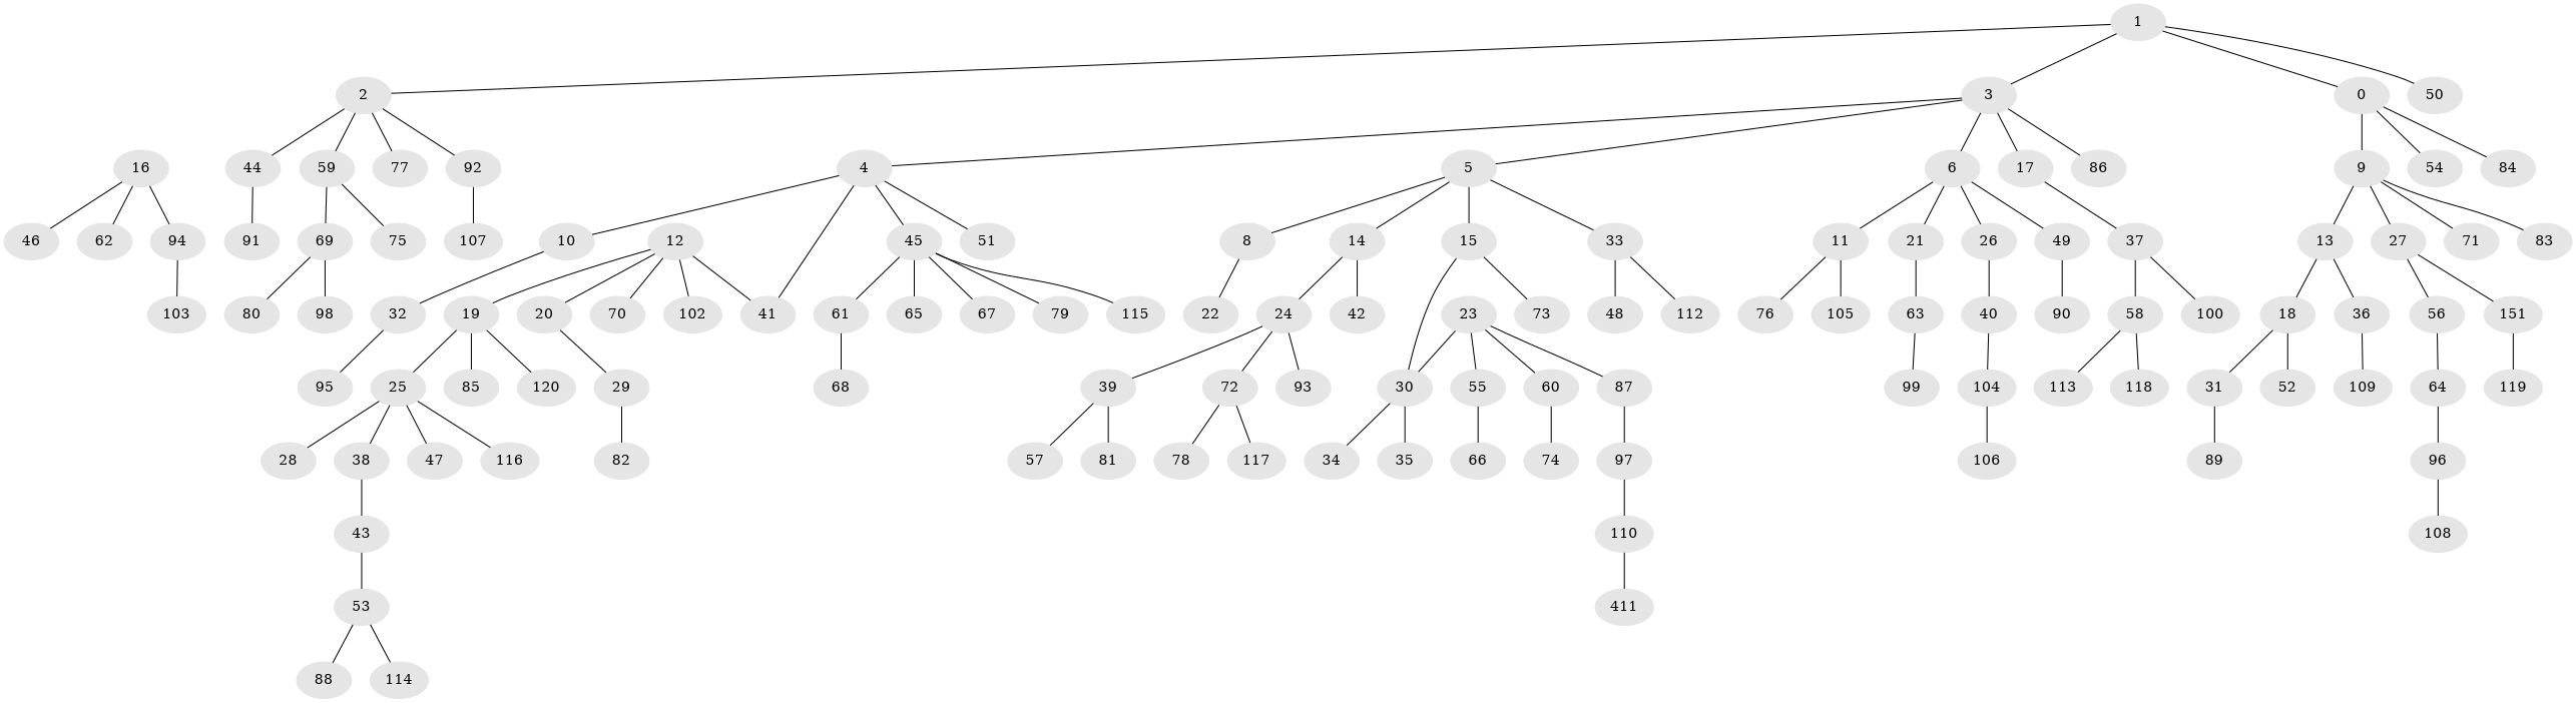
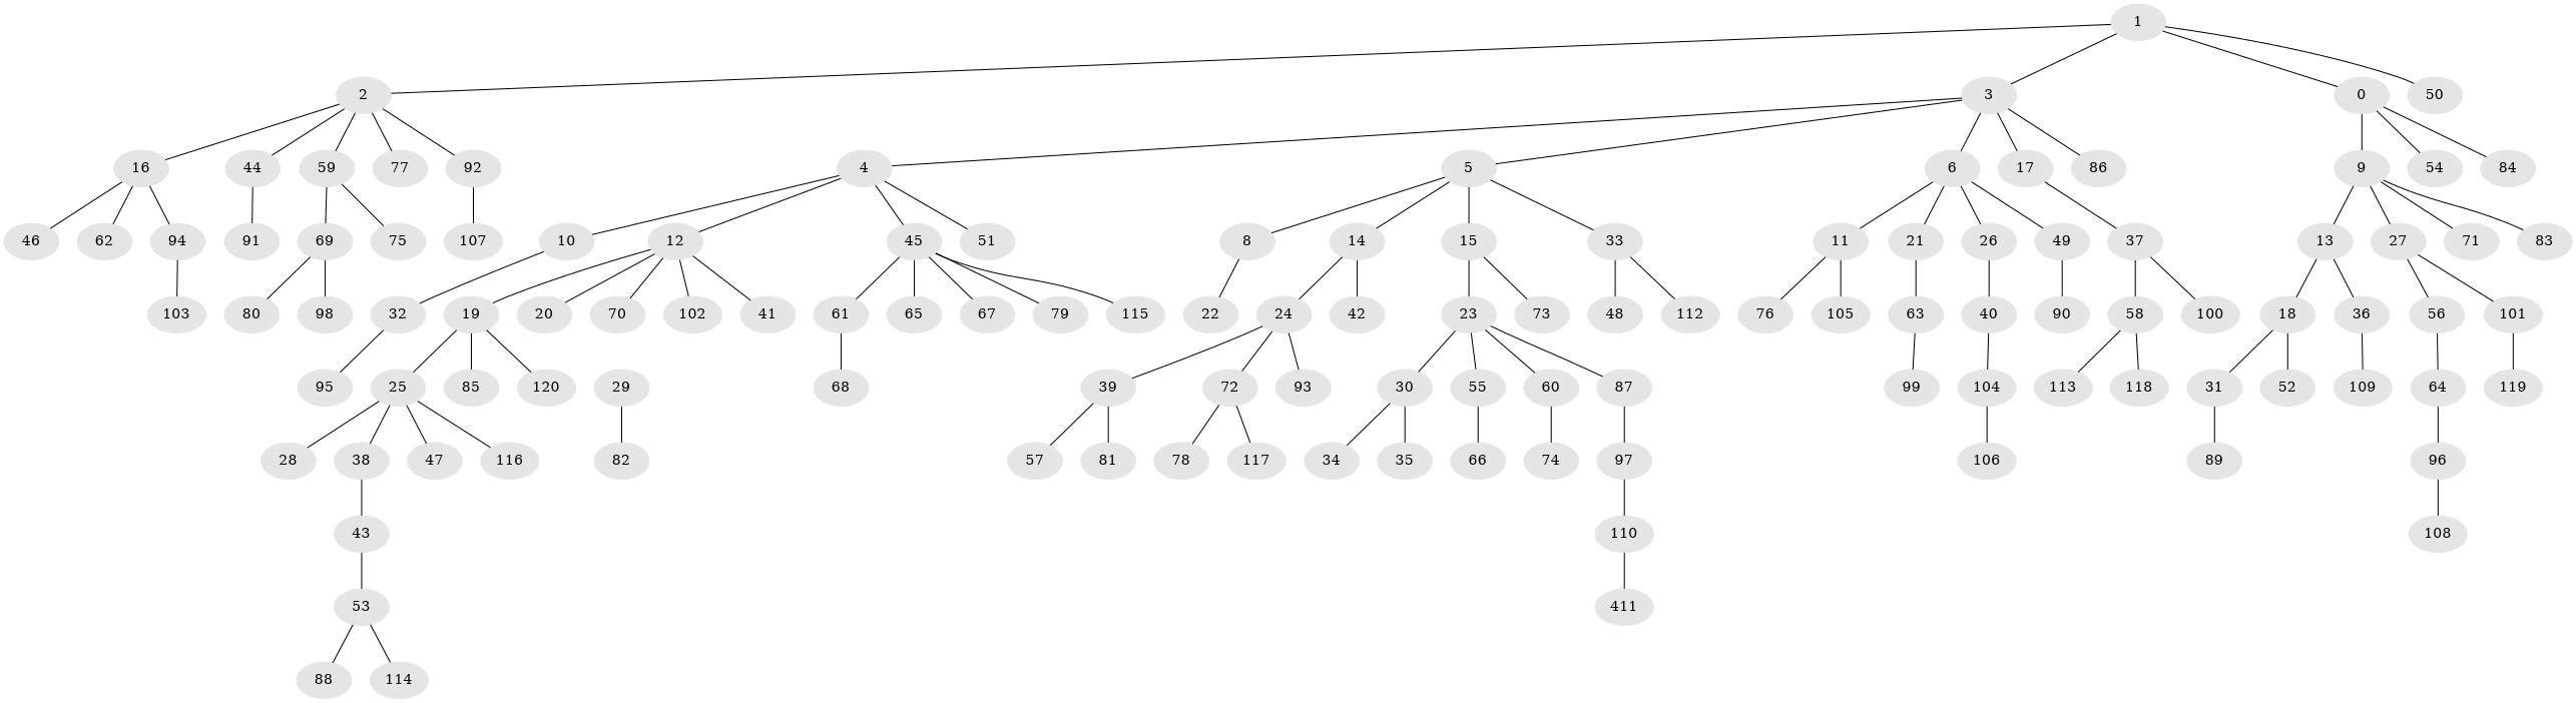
  graph {
    node [color=gray90 style=filled]
    1
    2
    3
    n4 [label=0]
    50
    16
    44
    59
    77
    92
    4
    5
    6
    17
    86
    9
    54
    84
    46
    62
    94
    91
    69
    75
    107
    10
    12
    45
    51
    8
    14
    15
    33
    11
    21
    26
    49
    37
    32
    19
    20
    41
    70
    102
    61
    65
    67
    79
    115
    22
    24
    42
    23
    73
    48
    112
    76
    105
    63
    40
    90
    13
    27
    71
    83
    18
    36
    56
-   101 [label=151]
+   101
    95
    25
    85
    120
    29
    31
    52
    109
    39
    72
    93
    30
    55
    60
    87
    103
    58
    100
    89
    28
    38
    47
    116
    82
    99
    34
    35
    66
    74
    97
    57
    81
    78
    117
    43
    104
    64
    119
    113
    118
    53
    106
    88
    114
    68
    96
    80
    98
    108
    110
    n120 [label=411]
    1 -- 2
    1 -- 3
    1 -- n4
    1 -- 50
+   2 -- 16
    2 -- 44
    2 -- 59
    2 -- 77
    2 -- 92
    3 -- 4
    3 -- 5
    3 -- 6
    3 -- 17
    3 -- 86
    n4 -- 9
    n4 -- 54
    n4 -- 84
    16 -- 46
    16 -- 62
    16 -- 94
    44 -- 91
    59 -- 69
    59 -- 75
    92 -- 107
    4 -- 10
-   4 -- 41
+   4 -- 12
    4 -- 45
    4 -- 51
    5 -- 8
    5 -- 14
    5 -- 15
    5 -- 33
    6 -- 11
    6 -- 21
    6 -- 26
    6 -- 49
    17 -- 37
    9 -- 13
    9 -- 27
    9 -- 71
    9 -- 83
    94 -- 103
    69 -- 80
    69 -- 98
    10 -- 32
    12 -- 19
    12 -- 20
    12 -- 41
    12 -- 70
    12 -- 102
    45 -- 61
    45 -- 65
    45 -- 67
    45 -- 79
    45 -- 115
    8 -- 22
    14 -- 24
    14 -- 42
-   15 -- 30
+   15 -- 23
    15 -- 73
    33 -- 48
    33 -- 112
    11 -- 76
    11 -- 105
    21 -- 63
    26 -- 40
    49 -- 90
    37 -- 58
    37 -- 100
    32 -- 95
    19 -- 25
    19 -- 85
    19 -- 120
-   20 -- 29
    61 -- 68
    24 -- 39
    24 -- 72
    24 -- 93
    23 -- 30
    23 -- 55
    23 -- 60
    23 -- 87
    63 -- 99
    40 -- 104
    13 -- 18
    13 -- 36
    27 -- 56
    27 -- 101
    18 -- 31
    18 -- 52
    36 -- 109
    56 -- 64
    101 -- 119
    25 -- 28
    25 -- 38
    25 -- 47
    25 -- 116
    29 -- 82
    31 -- 89
    39 -- 57
    39 -- 81
    72 -- 78
    72 -- 117
    30 -- 34
    30 -- 35
    55 -- 66
    60 -- 74
    87 -- 97
    58 -- 113
    58 -- 118
    38 -- 43
    97 -- 110
    43 -- 53
    104 -- 106
    64 -- 96
    53 -- 88
    53 -- 114
    96 -- 108
    110 -- n120
  }
